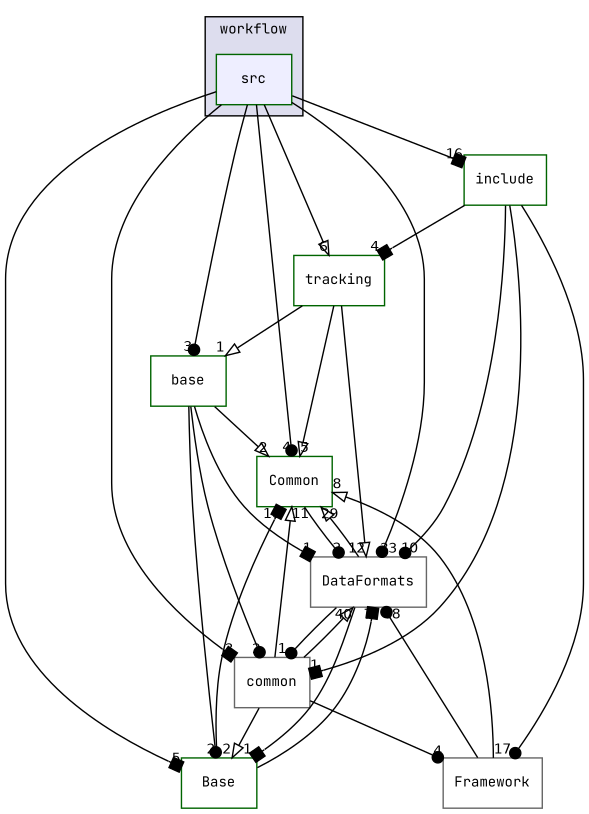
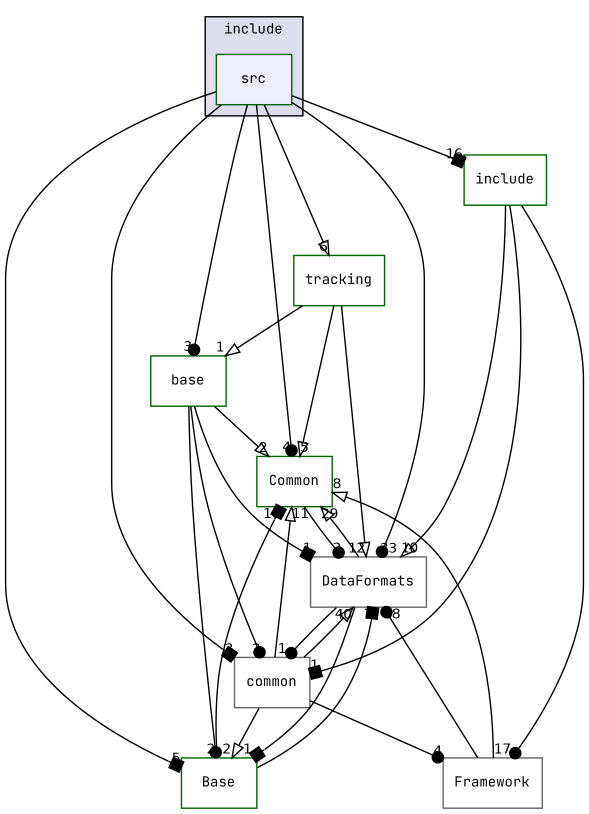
  digraph {
    compound=true
    fontname="JetBrains Mono"
    node [color=darkgreen fontname="JetBrains Mono" fontsize=10 shape=box]
    edge [arrowhead=dot fontname="JetBrains Mono" headlabel=2 labeldistance=1.5 labelfontname=Helvetica labelfontsize=10]
    n1 [fillcolor="#eeeeff" label=src pencolor=black style=filled]
    n2 [label=base]
    n3 [label=Common]
    n4 [label=Base]
    n5 [color=gray40 label=common]
    n6 [label=tracking]
    n7 [label=include]
    n8 [color=gray40 label=DataFormats]
    n9 [color=gray40 label=Framework]
    subgraph cluster_1 {
      bgcolor="#ddddee"
      fontsize=10
-     label=workflow
+     label=include
      pencolor=black
      n1
    }
    n1 -> n2 [headlabel=3]
    n1 -> n3 [headlabel=4]
    n1 -> n4 [arrowhead=box headlabel=5]
    n1 -> n5 [arrowhead=box headlabel=3]
    n1 -> n6 [arrowhead=onormal headlabel=6]
    n1 -> n7 [arrowhead=box headlabel=16]
    n1 -> n8 [headlabel=33]
    n2 -> n3 [arrowhead=onormal]
    n2 -> n4
    n2 -> n5
    n2 -> n8 [arrowhead=box headlabel=1]
    n3 -> n8
    n4 -> n3 [arrowhead=box headlabel=16]
    n4 -> n8 [arrowhead=box headlabel=7]
    n5 -> n3 [arrowhead=onormal headlabel=11]
    n5 -> n4 [arrowhead=onormal]
    n5 -> n8 [arrowhead=onormal headlabel=40]
    n5 -> n9 [headlabel=4]
    n6 -> n2 [arrowhead=onormal headlabel=1]
    n6 -> n3 [arrowhead=onormal headlabel=5]
    n6 -> n8 [arrowhead=onormal headlabel=12]
    n7 -> n5 [arrowhead=box headlabel=1]
-   n7 -> n6 [arrowhead=box headlabel=4]
-   n7 -> n8 [headlabel=10]
+   n7 -> n8 [arrowhead=onormal headlabel=10]
    n7 -> n9 [headlabel=17]
    n8 -> n3 [arrowhead=onormal headlabel=29]
    n8 -> n4 [arrowhead=box headlabel=1]
    n8 -> n5 [headlabel=1]
    n9 -> n3 [arrowhead=onormal headlabel=8]
    n9 -> n8 [headlabel=68]
  }
